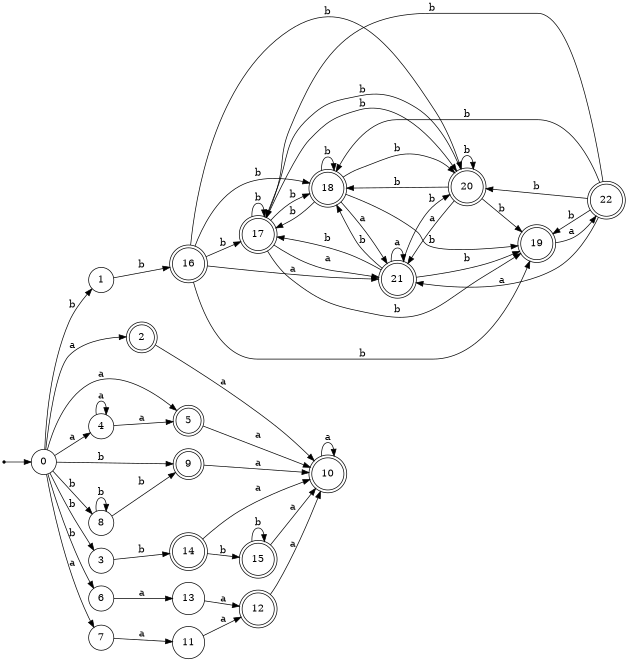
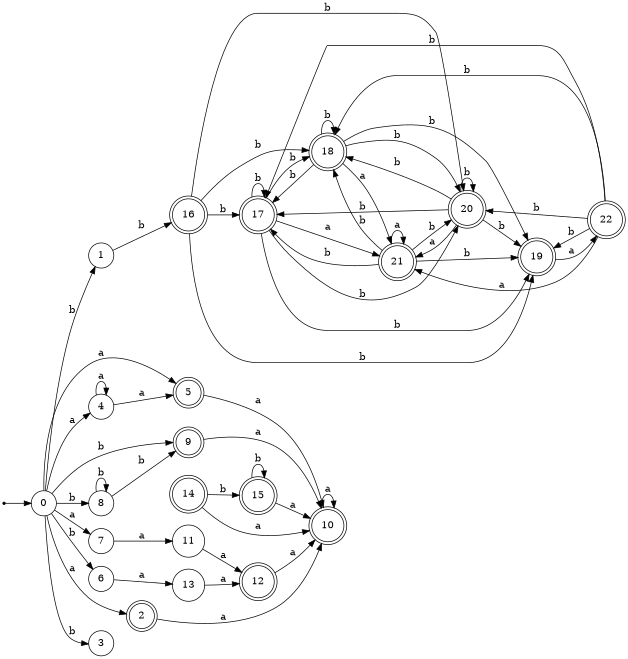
  digraph {
    rankdir=LR
    node [shape=doublecircle]
    dummy0 [shape=point]
    0 [shape=circle]
    1 [shape=circle]
    2
    3 [shape=circle]
    4 [shape=circle]
    5
    6 [shape=circle]
    7 [shape=circle]
    8 [shape=circle]
    9
    16
    10
    14
    13 [shape=circle]
    11 [shape=circle]
    17
    18
    19
    20
    21
    15
    12
    22
    dummy0 -> 0
    0 -> 1 [label=b]
    0 -> 2 [label=a]
    0 -> 3 [label=b]
    0 -> 4 [label=a]
    0 -> 5 [label=a]
    0 -> 6 [label=b]
    0 -> 7 [label=a]
    0 -> 8 [label=b]
    0 -> 9 [label=b]
    1 -> 16 [label=b]
    2 -> 10 [label=a]
-   3 -> 14 [label=b]
    4 -> 4 [label=a]
    4 -> 5 [label=a]
    5 -> 10 [label=a]
    6 -> 13 [label=a]
    7 -> 11 [label=a]
    8 -> 8 [label=b]
    8 -> 9 [label=b]
    9 -> 10 [label=a]
    16 -> 17 [label=b]
    16 -> 18 [label=b]
    16 -> 19 [label=b]
    16 -> 20 [label=b]
-   16 -> 21 [label=a]
    10 -> 10 [label=a]
    14 -> 10 [label=a]
    14 -> 15 [label=b]
    13 -> 12 [label=a]
    11 -> 12 [label=a]
    17 -> 17 [label=b]
    17 -> 18 [label=b]
    17 -> 19 [label=b]
    17 -> 20 [label=b]
    17 -> 21 [label=a]
    18 -> 17 [label=b]
    18 -> 18 [label=b]
    18 -> 19 [label=b]
    18 -> 20 [label=b]
    18 -> 21 [label=a]
    19 -> 22 [label=a]
    20 -> 17 [label=b]
    20 -> 18 [label=b]
    20 -> 19 [label=b]
    20 -> 20 [label=b]
    20 -> 21 [label=a]
    21 -> 17 [label=b]
    21 -> 18 [label=b]
    21 -> 19 [label=b]
    21 -> 20 [label=b]
    21 -> 21 [label=a]
    15 -> 10 [label=a]
    15 -> 15 [label=b]
    12 -> 10 [label=a]
    22 -> 17 [label=b]
    22 -> 18 [label=b]
    22 -> 19 [label=b]
    22 -> 20 [label=b]
    22 -> 21 [label=a]
  }
